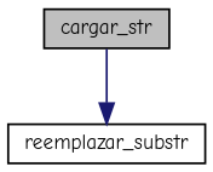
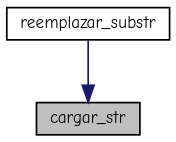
  digraph {
    rankdir=TB
    fontname="Comic Neue"
    node [color=black fontname="Comic Neue" fontsize=10 shape=record style=filled]
    n1 [fillcolor=grey75 fontcolor=black height=0.2 label=cargar_str width=0.4]
    n2 [fillcolor=white height=0.2 label=reemplazar_substr width=0.4]
-   n1 -> n2 [color=midnightblue fontname="Comic Neue" fontsize=10 labelfontname=Helvetica labelfontsize=10 style=solid]
+   n2 -> n1 [color=midnightblue fontname="Comic Neue" fontsize=10 labelfontname=Helvetica labelfontsize=10 style=solid]
  }
